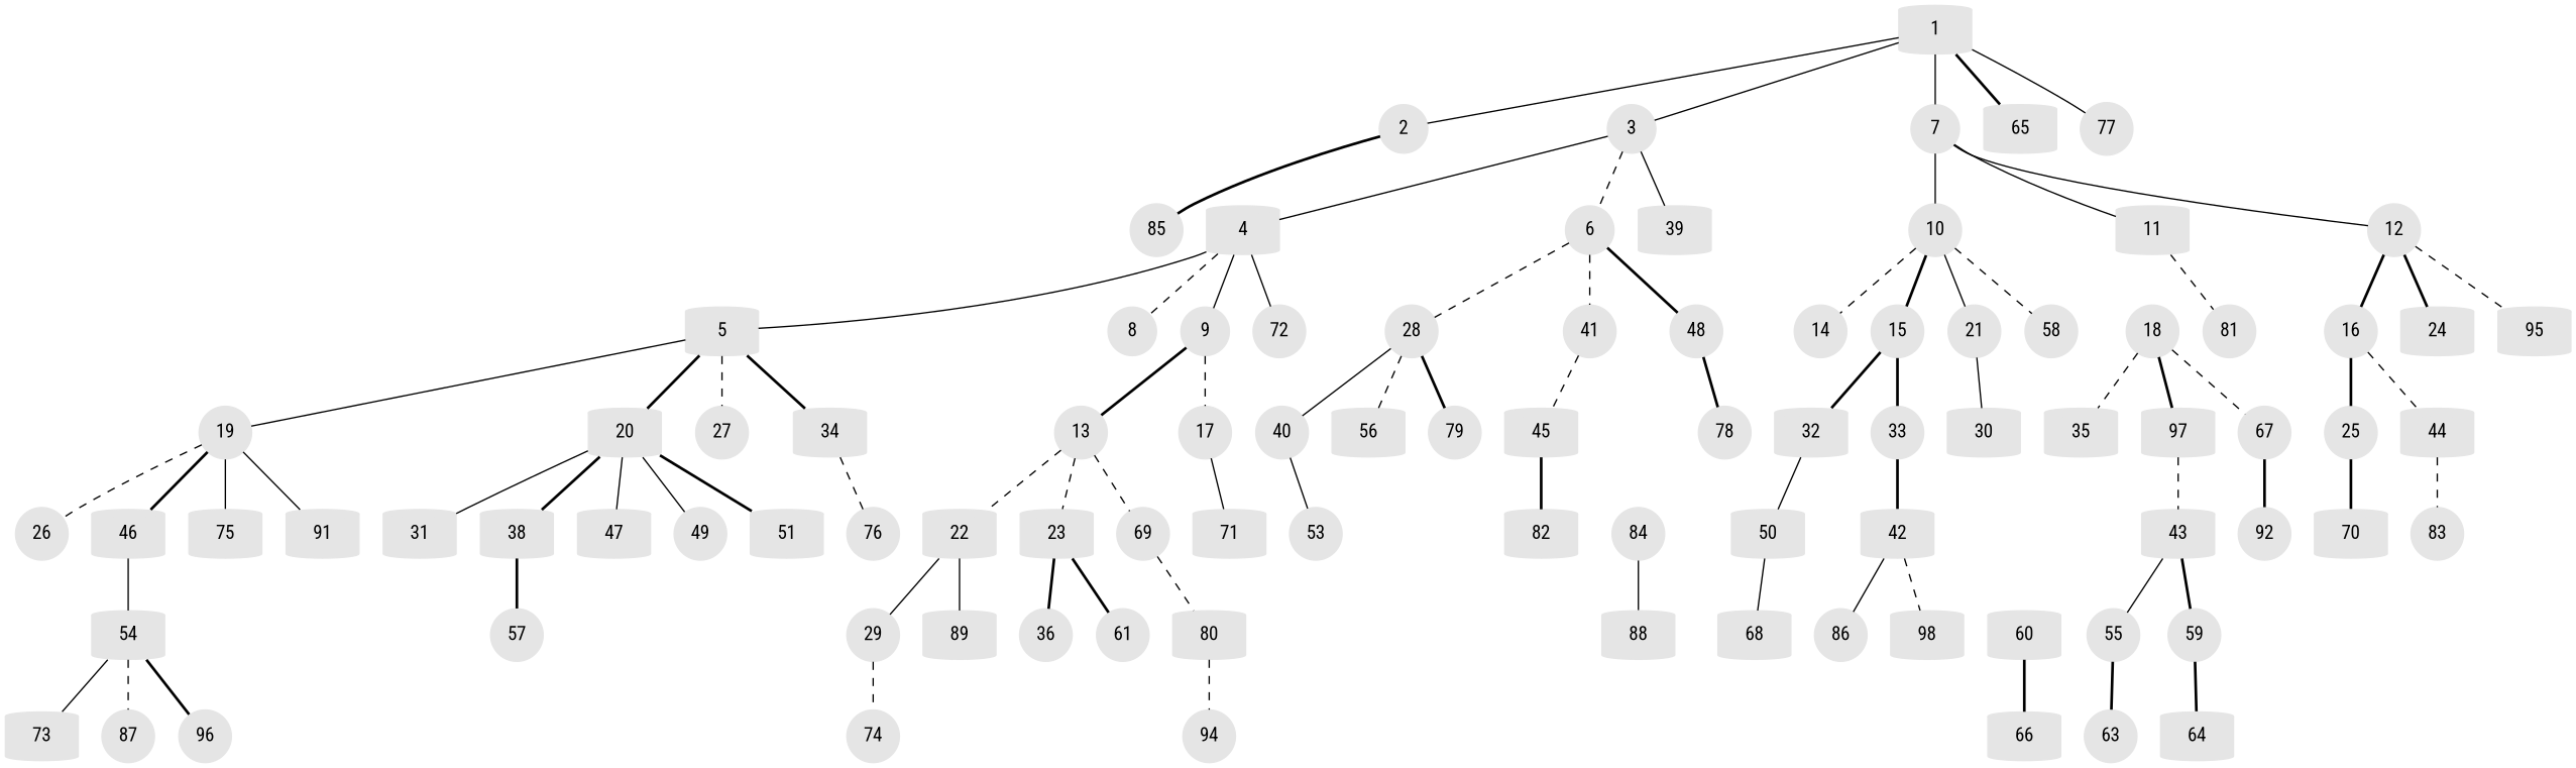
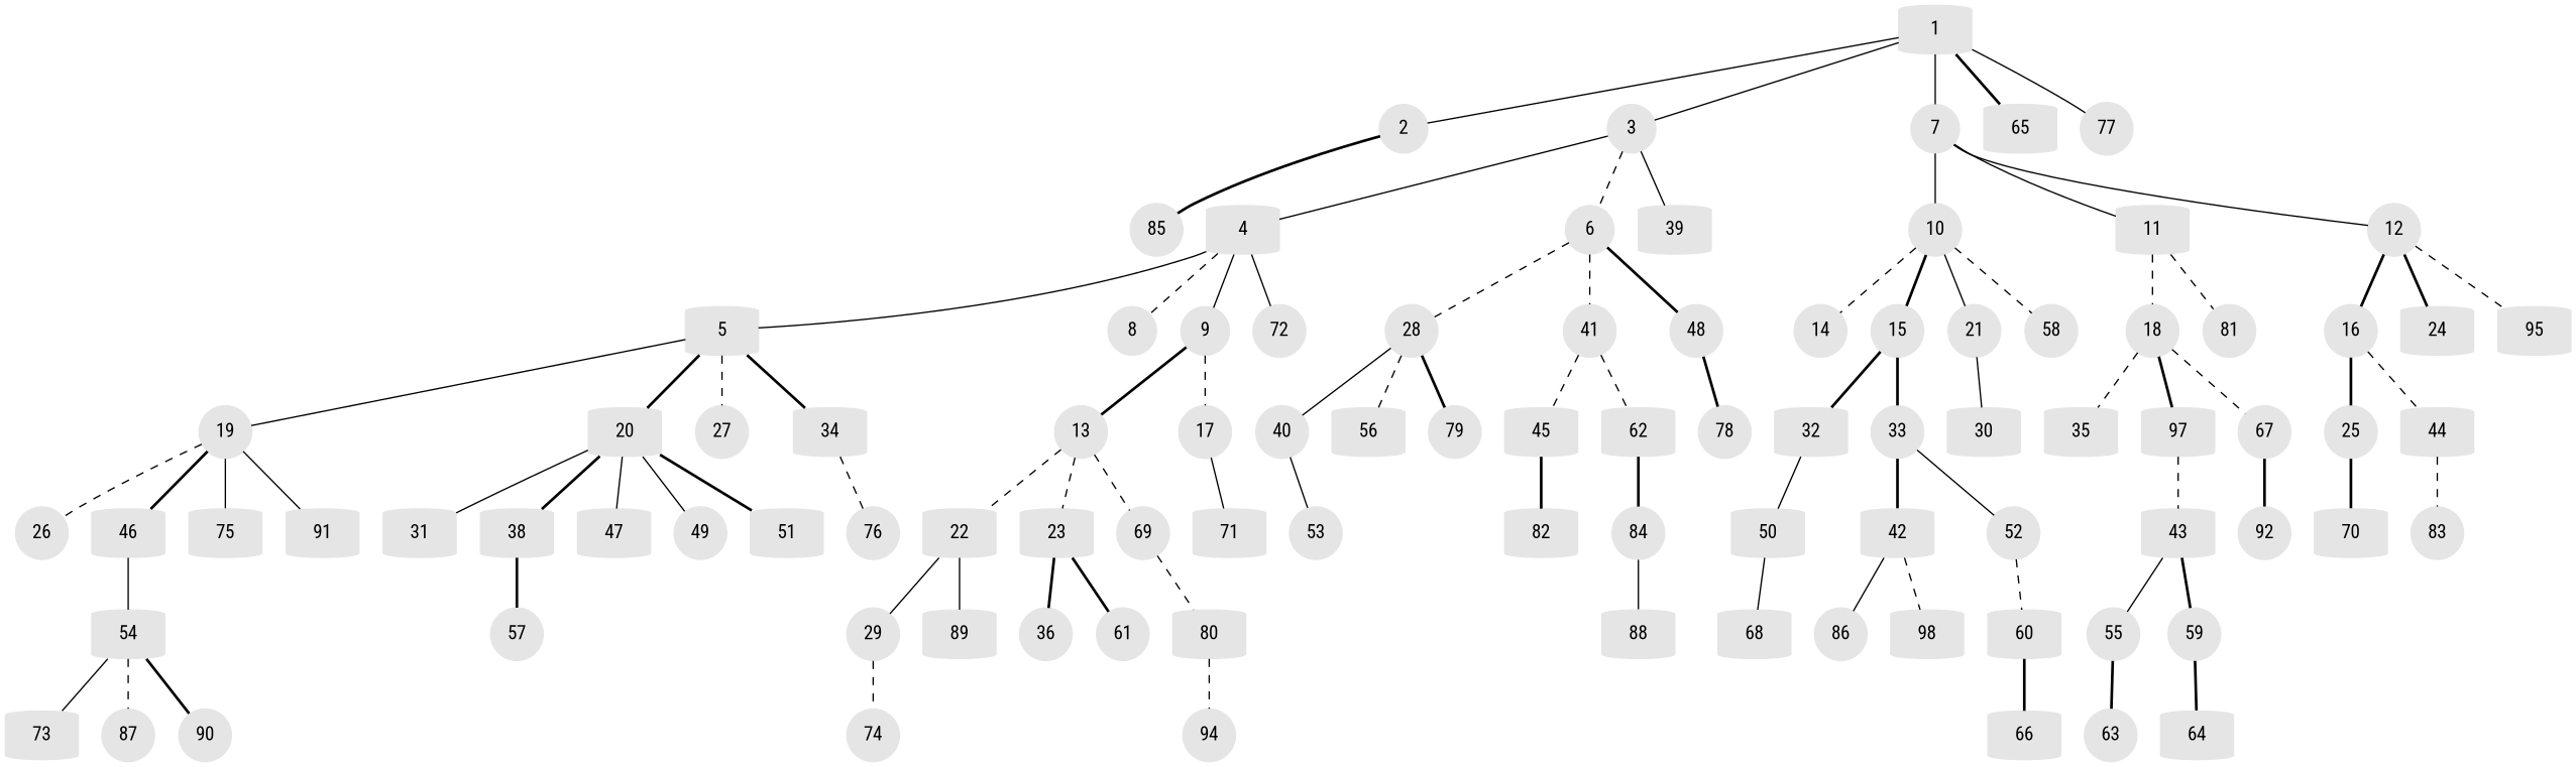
  graph {
    fontname="Roboto Condensed"
    node [color=gray90 fontname="Roboto Condensed" shape=circle style=filled]
    edge [fontname="Roboto Condensed" style=solid]
    1 [shape=cylinder]
    2
    3
    7
    65 [shape=cylinder]
    77
    85
    4 [shape=cylinder]
    6
    39 [shape=cylinder]
    10
    11 [shape=cylinder]
    12
    5 [shape=cylinder]
    8
    9
    72
    28
    41
    48
    19
    20 [shape=cylinder]
    27
    34 [shape=cylinder]
    13
    17
    26
    46 [shape=cylinder]
    75 [shape=cylinder]
    91 [shape=cylinder]
    31 [shape=cylinder]
    38 [shape=cylinder]
    47 [shape=cylinder]
    49
    51 [shape=cylinder]
    76
    40
    56 [shape=cylinder]
    79
    45 [shape=cylinder]
+   62 [shape=cylinder]
    78
    14
    15
    21
    58
    18
    81
    16
    24 [shape=cylinder]
    95 [shape=cylinder]
    22 [shape=cylinder]
    23 [shape=cylinder]
    69
    71 [shape=cylinder]
    32 [shape=cylinder]
    33
    30 [shape=cylinder]
    35 [shape=cylinder]
    n60 [label=97 shape=cylinder]
    67
    25
    44 [shape=cylinder]
    29
    89 [shape=cylinder]
    36
    61
    80 [shape=cylinder]
    50 [shape=cylinder]
    42 [shape=cylinder]
+   52
    70 [shape=cylinder]
    83
    43 [shape=cylinder]
    92
    54 [shape=cylinder]
    57
    74
    53
    68 [shape=cylinder]
    86
    n82 [label=98 shape=cylinder]
    60 [shape=cylinder]
    55
    59
    82 [shape=cylinder]
    84
    63
    64 [shape=cylinder]
    73 [shape=cylinder]
    87
-   90 [label=96]
+   90
    66 [shape=cylinder]
    88 [shape=cylinder]
    94
    1 -- 2
    1 -- 3
    1 -- 7
    1 -- 65 [style=bold]
    1 -- 77
    2 -- 85 [style=bold]
    3 -- 4
    3 -- 6 [style=dashed]
    3 -- 39
    7 -- 10
    7 -- 11
    7 -- 12
    4 -- 5
    4 -- 8 [style=dashed]
    4 -- 9
    4 -- 72
    6 -- 28 [style=dashed]
    6 -- 41 [style=dashed]
    6 -- 48 [style=bold]
    10 -- 14 [style=dashed]
    10 -- 15 [style=bold]
    10 -- 21
    10 -- 58 [style=dashed]
+   11 -- 18 [style=dashed]
    11 -- 81 [style=dashed]
    12 -- 16 [style=bold]
    12 -- 24 [style=bold]
    12 -- 95 [style=dashed]
    5 -- 19
    5 -- 20 [style=bold]
    5 -- 27 [style=dashed]
    5 -- 34 [style=bold]
    9 -- 13 [style=bold]
    9 -- 17 [style=dashed]
    28 -- 40
    28 -- 56 [style=dashed]
    28 -- 79 [style=bold]
    41 -- 45 [style=dashed]
+   41 -- 62 [style=dashed]
    48 -- 78 [style=bold]
    19 -- 26 [style=dashed]
    19 -- 46 [style=bold]
    19 -- 75
    19 -- 91
    20 -- 31
    20 -- 38 [style=bold]
    20 -- 47
    20 -- 49
    20 -- 51 [style=bold]
    34 -- 76 [style=dashed]
    13 -- 22 [style=dashed]
    13 -- 23 [style=dashed]
    13 -- 69 [style=dashed]
    17 -- 71
    46 -- 54
    38 -- 57 [style=bold]
    40 -- 53
    45 -- 82 [style=bold]
+   62 -- 84 [style=bold]
    15 -- 32 [style=bold]
    15 -- 33 [style=bold]
    21 -- 30
    18 -- 35 [style=dashed]
    18 -- n60 [style=bold]
    18 -- 67 [style=dashed]
    16 -- 25 [style=bold]
    16 -- 44 [style=dashed]
    22 -- 29
    22 -- 89
    23 -- 36 [style=bold]
    23 -- 61 [style=bold]
    69 -- 80 [style=dashed]
    32 -- 50
    33 -- 42 [style=bold]
+   33 -- 52
    n60 -- 43 [style=dashed]
    67 -- 92 [style=bold]
    25 -- 70 [style=bold]
    44 -- 83 [style=dashed]
    29 -- 74 [style=dashed]
    80 -- 94 [style=dashed]
    50 -- 68
    42 -- 86
    42 -- n82 [style=dashed]
+   52 -- 60 [style=dashed]
    43 -- 55
    43 -- 59 [style=bold]
    54 -- 73
    54 -- 87 [style=dashed]
    54 -- 90 [style=bold]
    60 -- 66 [style=bold]
    55 -- 63 [style=bold]
    59 -- 64 [style=bold]
    84 -- 88
  }
